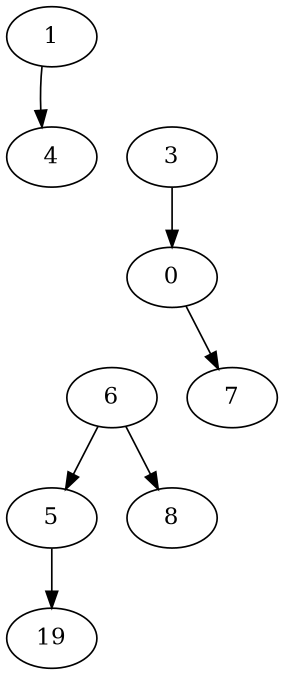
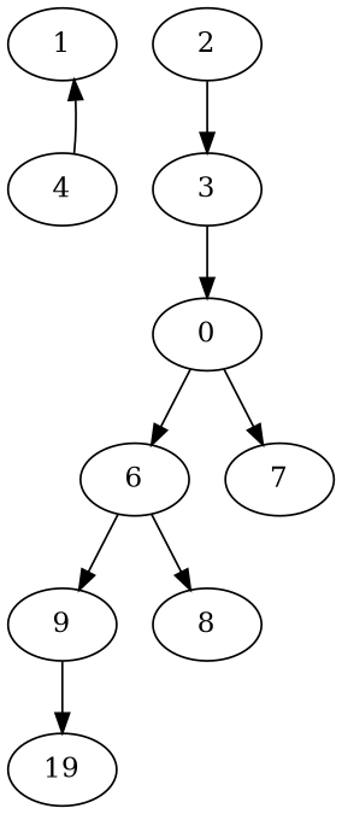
  digraph {
    node [alpha=0.16]
    1 [alpha=0.08 expect_size=80618221636357792]
    4 [alpha=0.03 expect_size=15292446591751815168]
+   2 [alpha=0.10 expect_size=7684505423864397824]
    3 [expect_size=15500533017246028]
    n5 [alpha=0.09 expect_size=2333621070977826816 label=0]
    6 [alpha=0.13 expect_size=45608199270309036032]
    7 [expect_size=33162733225114599424]
-   9 [alpha=0.18 expect_size=119796525638617392 label=5]
+   9 [alpha=0.18 expect_size=119796525638617392]
    8 [alpha=0.15 expect_size=48240640079029075968]
    n10 [alpha=0.20 expect_size=4023610270049737 label=19]
-   1 -> 4
+   4 -> 1
+   2 -> 3
    3 -> n5
+   n5 -> 6
    n5 -> 7
    6 -> 9
    6 -> 8
    9 -> n10
  }
